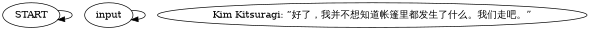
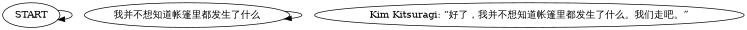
  digraph {
    n1 [label=START]
-   n2 [label=input]
+   n2 [label="我并不想知道帐篷里都发生了什么"]
    n3 [label="Kim Kitsuragi: “好了，我并不想知道帐篷里都发生了什么。我们走吧。”"]
    n1 -> n1
    n2 -> n2
  }
